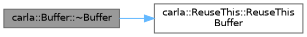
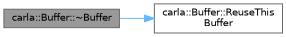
  digraph {
    rankdir=LR
    node [fontname=Helvetica fontsize=10 shape=box style=filled]
    n1 [color=gray40 fillcolor=grey60 fontcolor=black height=0.2 label="carla::Buffer::~Buffer" width=0.4]
-   n2 [color=grey40 fillcolor=white height=0.2 label="carla::ReuseThis::ReuseThis\lBuffer" width=0.4]
+   n2 [color=grey40 fillcolor=white height=0.2 label="carla::Buffer::ReuseThis\lBuffer" width=0.4]
    n1 -> n2 [color=steelblue1 fontname=Helvetica fontsize=10 labelfontname=Helvetica labelfontsize=10 style=solid]
  }
